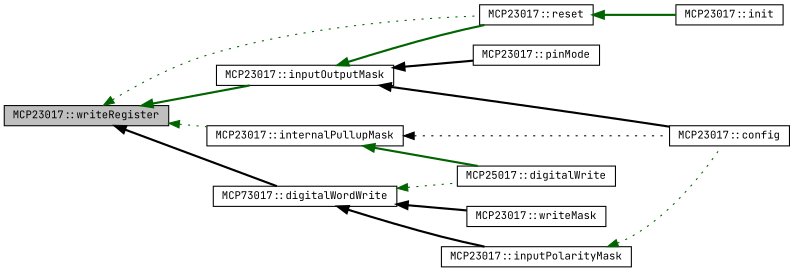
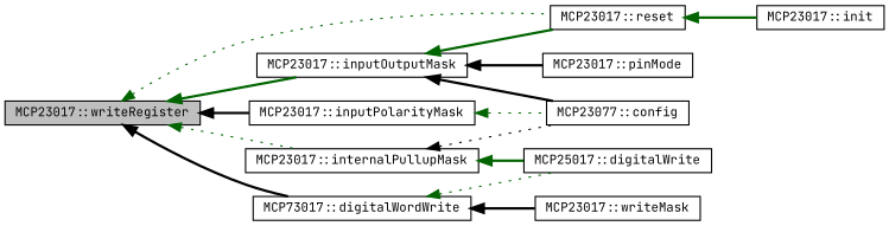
  digraph {
    fontname="JetBrains Mono"
    rankdir=LR
    node [color=black fillcolor=white fontname="JetBrains Mono" fontsize=10 shape=record style=filled]
    edge [color=darkgreen dir=back fontname="JetBrains Mono" fontsize=10 labelfontname=Helvetica labelfontsize=10 style=bold]
    n1 [fillcolor=grey75 fontcolor=black height=0.2 label="MCP23017::writeRegister" width=0.4]
    n2 [height=0.2 label="MCP23017::reset" width=0.4]
    n3 [height=0.2 label="MCP73017::digitalWordWrite" width=0.4]
    n4 [height=0.2 label="MCP23017::inputPolarityMask" width=0.4]
    n5 [height=0.2 label="MCP23017::inputOutputMask" width=0.4]
    n6 [height=0.2 label="MCP23017::internalPullupMask" width=0.4]
    n7 [height=0.2 label="MCP23017::init" width=0.4]
    n8 [height=0.2 label="MCP23017::writeMask" width=0.4]
    n9 [height=0.2 label="MCP25017::digitalWrite" width=0.4]
-   n10 [height=0.2 label="MCP23017::config" width=0.4]
+   n10 [height=0.2 label="MCP23077::config" width=0.4]
    n11 [height=0.2 label="MCP23017::pinMode" width=0.4]
    n1 -> n2 [style=dotted]
    n1 -> n3 [color=black]
-   n3 -> n4 [color=black]
+   n1 -> n4 [color=black]
    n1 -> n5
    n1 -> n6 [style=dotted]
    n2 -> n7
    n3 -> n8 [color=black]
    n3 -> n9 [style=dotted]
    n4 -> n10 [style=dotted]
    n5 -> n2
    n5 -> n10 [color=black]
    n5 -> n11 [color=black]
    n6 -> n9
    n6 -> n10 [color=black style=dotted]
  }
